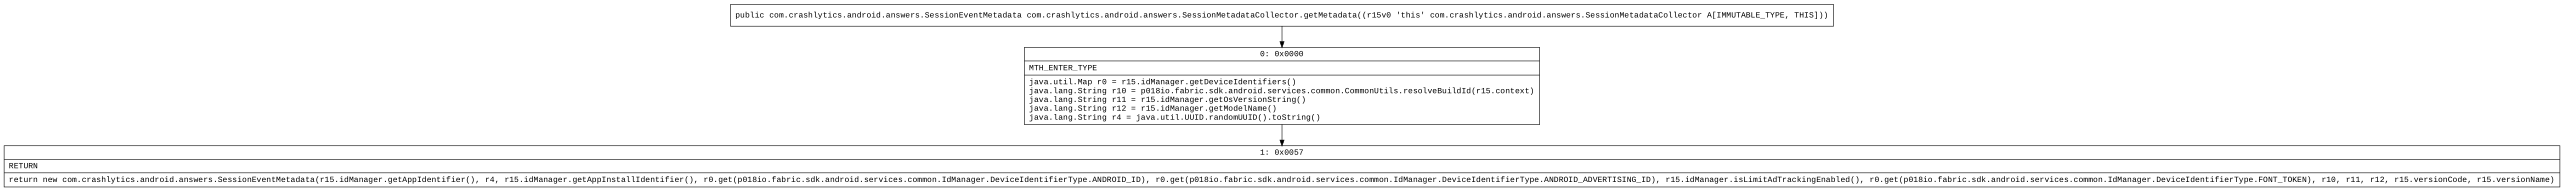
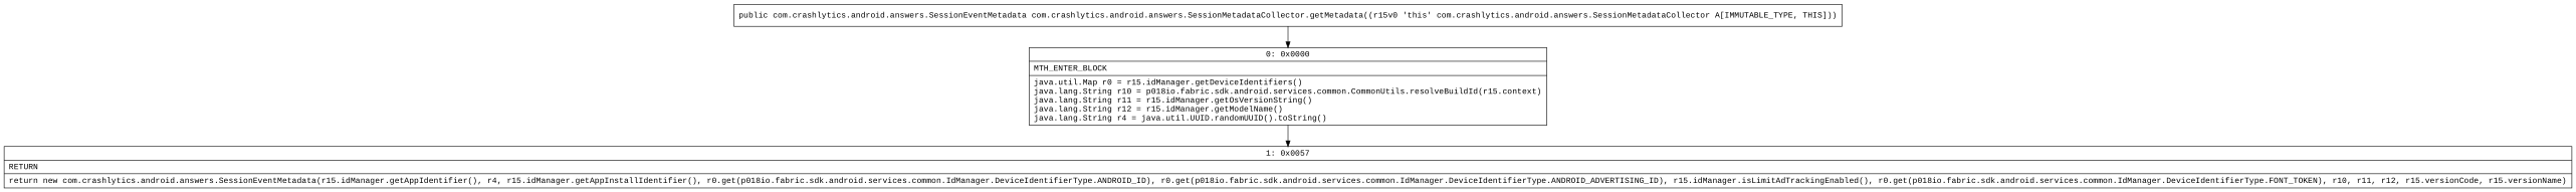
  digraph {
    fontname="Liberation Mono"
    node [shape=record fontname="Liberation Mono"]
    edge [fontname="Liberation Mono"]
-   n1 [label="{0\:\ 0x0000|MTH_ENTER_TYPE\l|java.util.Map r0 = r15.idManager.getDeviceIdentifiers()\ljava.lang.String r10 = p018io.fabric.sdk.android.services.common.CommonUtils.resolveBuildId(r15.context)\ljava.lang.String r11 = r15.idManager.getOsVersionString()\ljava.lang.String r12 = r15.idManager.getModelName()\ljava.lang.String r4 = java.util.UUID.randomUUID().toString()\l}"]
+   n1 [label="{0\:\ 0x0000|MTH_ENTER_BLOCK\l|java.util.Map r0 = r15.idManager.getDeviceIdentifiers()\ljava.lang.String r10 = p018io.fabric.sdk.android.services.common.CommonUtils.resolveBuildId(r15.context)\ljava.lang.String r11 = r15.idManager.getOsVersionString()\ljava.lang.String r12 = r15.idManager.getModelName()\ljava.lang.String r4 = java.util.UUID.randomUUID().toString()\l}"]
    n2 [label="{1\:\ 0x0057|RETURN\l|return new com.crashlytics.android.answers.SessionEventMetadata(r15.idManager.getAppIdentifier(), r4, r15.idManager.getAppInstallIdentifier(), r0.get(p018io.fabric.sdk.android.services.common.IdManager.DeviceIdentifierType.ANDROID_ID), r0.get(p018io.fabric.sdk.android.services.common.IdManager.DeviceIdentifierType.ANDROID_ADVERTISING_ID), r15.idManager.isLimitAdTrackingEnabled(), r0.get(p018io.fabric.sdk.android.services.common.IdManager.DeviceIdentifierType.FONT_TOKEN), r10, r11, r12, r15.versionCode, r15.versionName)\l}"]
    n3 [label="{public com.crashlytics.android.answers.SessionEventMetadata com.crashlytics.android.answers.SessionMetadataCollector.getMetadata((r15v0 'this' com.crashlytics.android.answers.SessionMetadataCollector A[IMMUTABLE_TYPE, THIS])) }"]
    n1 -> n2
    n3 -> n1
  }
